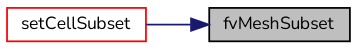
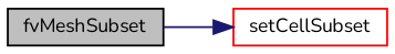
  digraph {
    rankdir=LR
    fontname=Nunito
    node [fontname=Nunito fontsize=10 shape=record]
    n1 [color=black fillcolor=grey75 fontcolor=black height=0.2 label=fvMeshSubset style=filled width=0.4]
    n2 [color=red height=0.2 label=setCellSubset width=0.4]
-   n2 -> n1 [color=midnightblue fontname=Nunito fontsize=10 labelfontname=Helvetica labelfontsize=10 style=solid]
+   n1 -> n2 [color=midnightblue fontname=Nunito fontsize=10 labelfontname=Helvetica labelfontsize=10 style=solid]
  }
